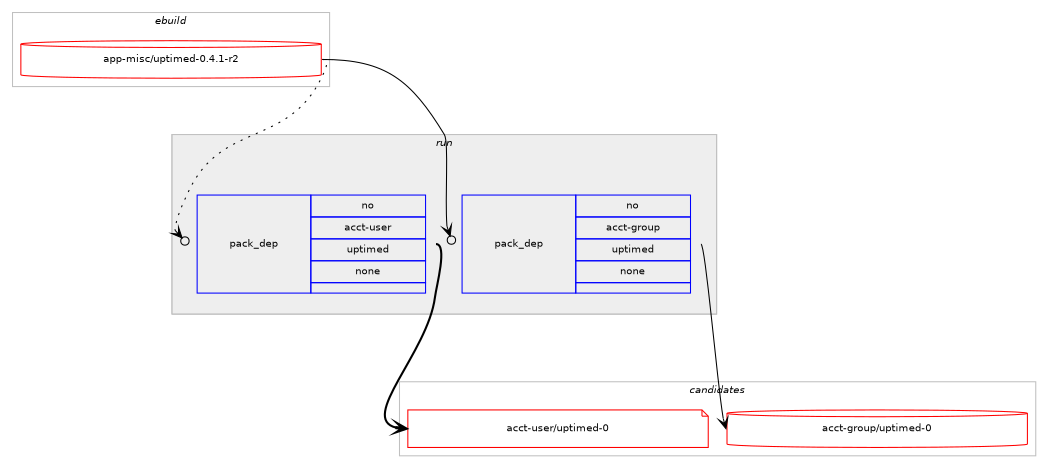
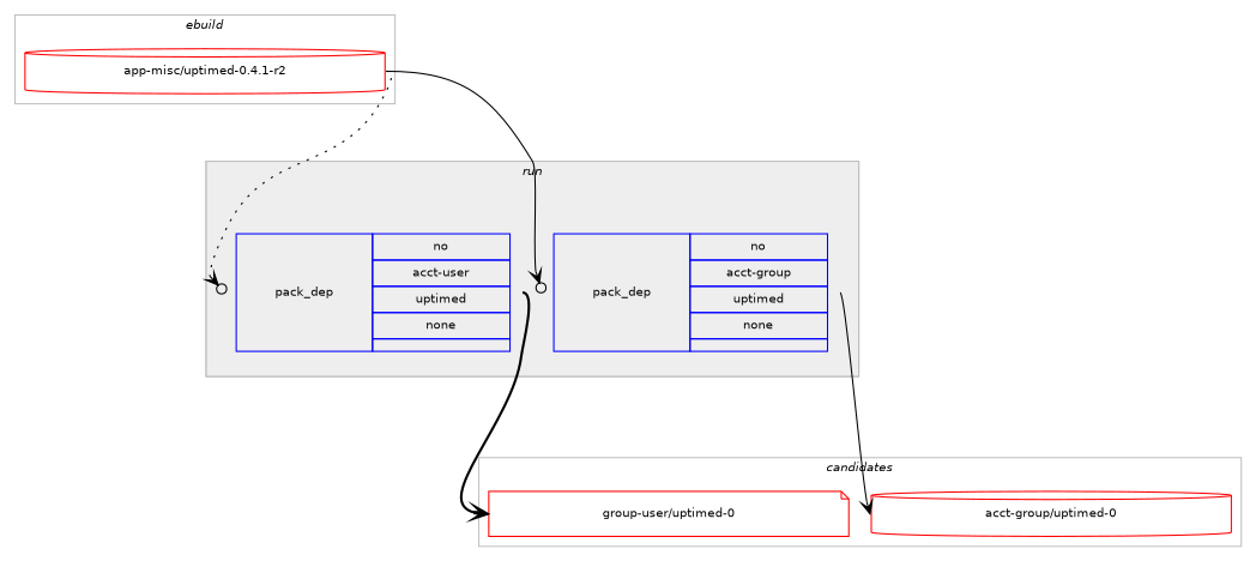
  digraph {
    compound=true
    concentrate=true
    fontname=Helvetica
    fontsize=10
    newrank=true
    rankdir=TB
    ranksep=1.5
    node [color=red fontname=Helvetica fontsize=10 shape=cylinder]
    edge [arrowhead=odotvee headport=w style=solid tailport=e weight=20]
    n1 [label="app-misc/uptimed-0.4.1-r2" width=4]
    n2 [color=blue label=<<TABLE BORDER="0" CELLBORDER="1" CELLSPACING="0" CELLPADDING="4" WIDTH="220"><TR><TD ROWSPAN="6" CELLPADDING="30">pack_dep</TD></TR><TR><TD WIDTH="110">no</TD></TR><TR><TD>acct-group</TD></TR><TR><TD>uptimed</TD></TR><TR><TD>none</TD></TR><TR><TD></TD></TR></TABLE>> shape=none]
    n3 [color=blue label=<<TABLE BORDER="0" CELLBORDER="1" CELLSPACING="0" CELLPADDING="4" WIDTH="220"><TR><TD ROWSPAN="6" CELLPADDING="30">pack_dep</TD></TR><TR><TD WIDTH="110">no</TD></TR><TR><TD>acct-user</TD></TR><TR><TD>uptimed</TD></TR><TR><TD>none</TD></TR><TR><TD></TD></TR></TABLE>> shape=none]
    n4 [label="acct-group/uptimed-0" width=4]
-   n5 [label="acct-user/uptimed-0" width=4 shape=note]
+   n5 [label="group-user/uptimed-0" width=4 shape=note]
    subgraph cluster_1 {
      color=gray
      label=<<i>ebuild</i>>
      rank=same
      n1
    }
    subgraph cluster_2 {
      color=gray
      label=<<i>dependencies</i>>
      subgraph cluster_3 {
        color=gray
        fillcolor="#eeeeee"
        label=<<i>compile</i>>
        style=filled
      }
      subgraph cluster_4 {
        color=gray
        fillcolor="#eeeeee"
        label=<<i>compile and run</i>>
        style=filled
        subgraph sub_5 {
          color=gray
          fillcolor="#eeeeee"
          label=<<i>compile and run</i>>
          style=filled
          n2
        }
        subgraph sub_6 {
          color=gray
          fillcolor="#eeeeee"
          label=<<i>compile and run</i>>
          style=filled
          n3
        }
      }
      subgraph cluster_7 {
        color=gray
        fillcolor="#eeeeee"
        label=<<i>run</i>>
        style=filled
      }
    }
    subgraph cluster_8 {
      color=gray
      label=<<i>candidates</i>>
      rank=same
      subgraph sub_9 {
        color=black
        label=<<i>candidates</i>>
        nodesep=1
        rank=same
        n4
      }
      subgraph sub_10 {
        color=black
        label=<<i>candidates</i>>
        nodesep=1
        rank=same
        n5
      }
    }
    n1 -> n2
    n1 -> n3 [style=dotted]
    n2 -> n4 [arrowhead=vee weight=100]
    n3 -> n5 [arrowhead=vee style=bold weight=100]
  }
